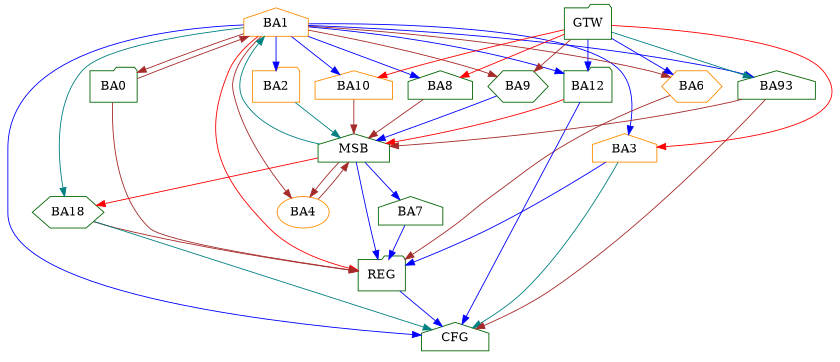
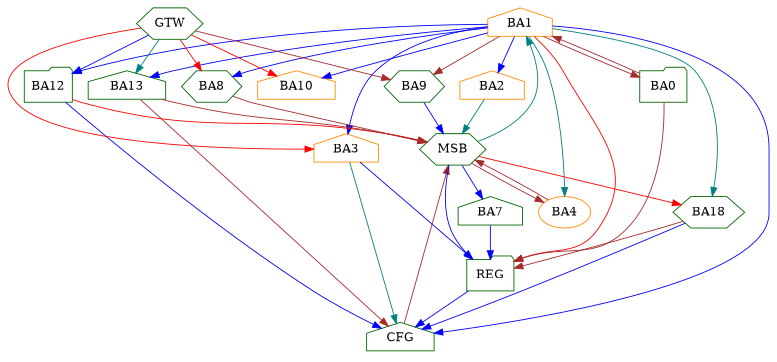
  strict digraph {
    node [color=darkgreen shape=house]
    edge [color=blue]
    n1 [color=darkorange label=BA1]
-   n2 [color=darkorange label=BA2 shape=folder]
+   n2 [color=darkorange label=BA2]
    n3 [color=darkorange label=BA3]
    n4 [color=darkorange label=BA4 shape=ellipse]
    n5 [label=BA0 shape=folder]
-   n6 [color=darkorange label=BA6 shape=hexagon]
-   n7 [label=BA8]
+   n7 [label=BA8 shape=hexagon]
    n8 [label=BA9 shape=hexagon]
    n9 [color=darkorange label=BA10]
    n10 [label=BA18 shape=hexagon]
    n11 [label=BA12 shape=folder]
-   n12 [label=BA93]
+   n12 [label=BA13]
    n13 [label=REG shape=folder]
    n14 [label=CFG]
-   n15 [label=MSB]
+   n15 [label=MSB shape=hexagon]
    n16 [label=BA7]
-   n17 [label=GTW shape=folder]
+   n17 [label=GTW shape=hexagon]
    n1 -> n2
    n1 -> n3
-   n1 -> n4 [color=brown]
+   n1 -> n4 [color=teal]
    n1 -> n5 [color=brown]
-   n1 -> n6 [color=brown]
    n1 -> n7
    n1 -> n8 [color=brown]
    n1 -> n9
    n1 -> n10 [color=teal]
    n1 -> n11
    n1 -> n12
    n1 -> n13 [color=red]
    n1 -> n14
    n2 -> n15 [color=teal]
    n3 -> n13
    n3 -> n14 [color=teal]
    n4 -> n15 [color=brown]
    n5 -> n1 [color=brown]
    n5 -> n13 [color=brown]
-   n6 -> n13 [color=brown]
    n7 -> n15 [color=brown]
    n8 -> n15
-   n9 -> n15 [color=brown]
+   n14 -> n15 [color=brown]
    n10 -> n13 [color=brown]
-   n10 -> n14 [color=teal]
+   n10 -> n14
    n11 -> n14
    n11 -> n15 [color=red]
    n12 -> n14 [color=brown]
    n12 -> n15 [color=brown]
    n13 -> n14
    n15 -> n1 [color=teal]
    n15 -> n4 [color=brown]
    n15 -> n10 [color=red]
    n15 -> n13
    n15 -> n16
    n16 -> n13
    n17 -> n3 [color=red]
-   n17 -> n6
    n17 -> n7 [color=red]
    n17 -> n8 [color=brown]
    n17 -> n9 [color=red]
    n17 -> n11
    n17 -> n12 [color=teal]
  }
